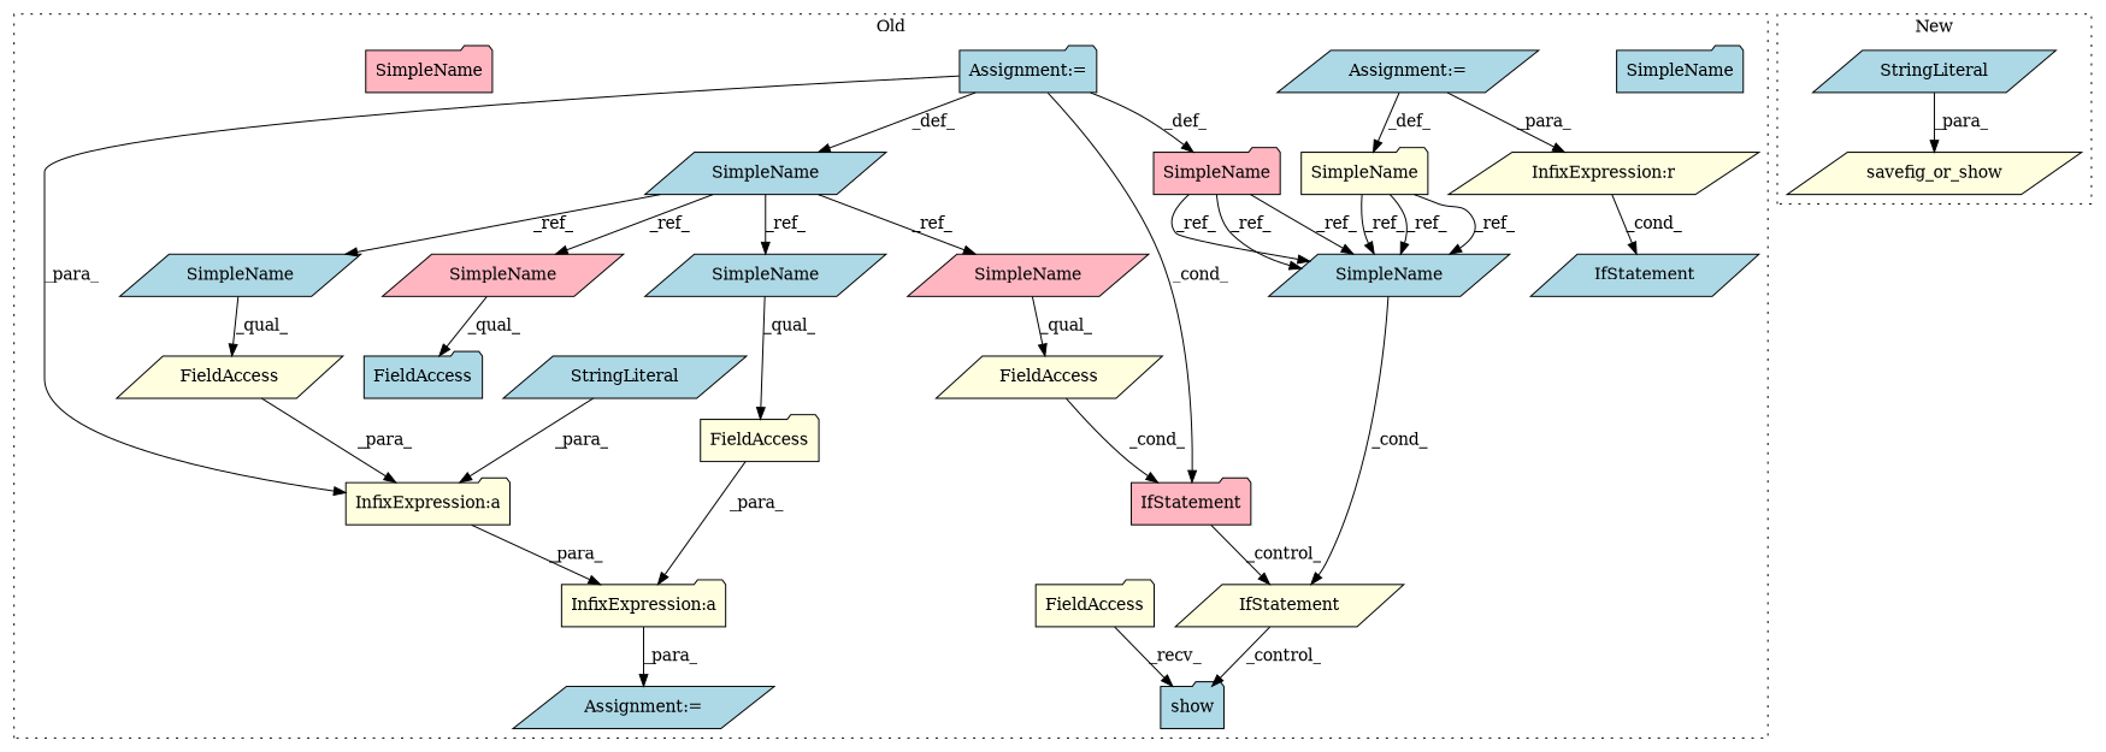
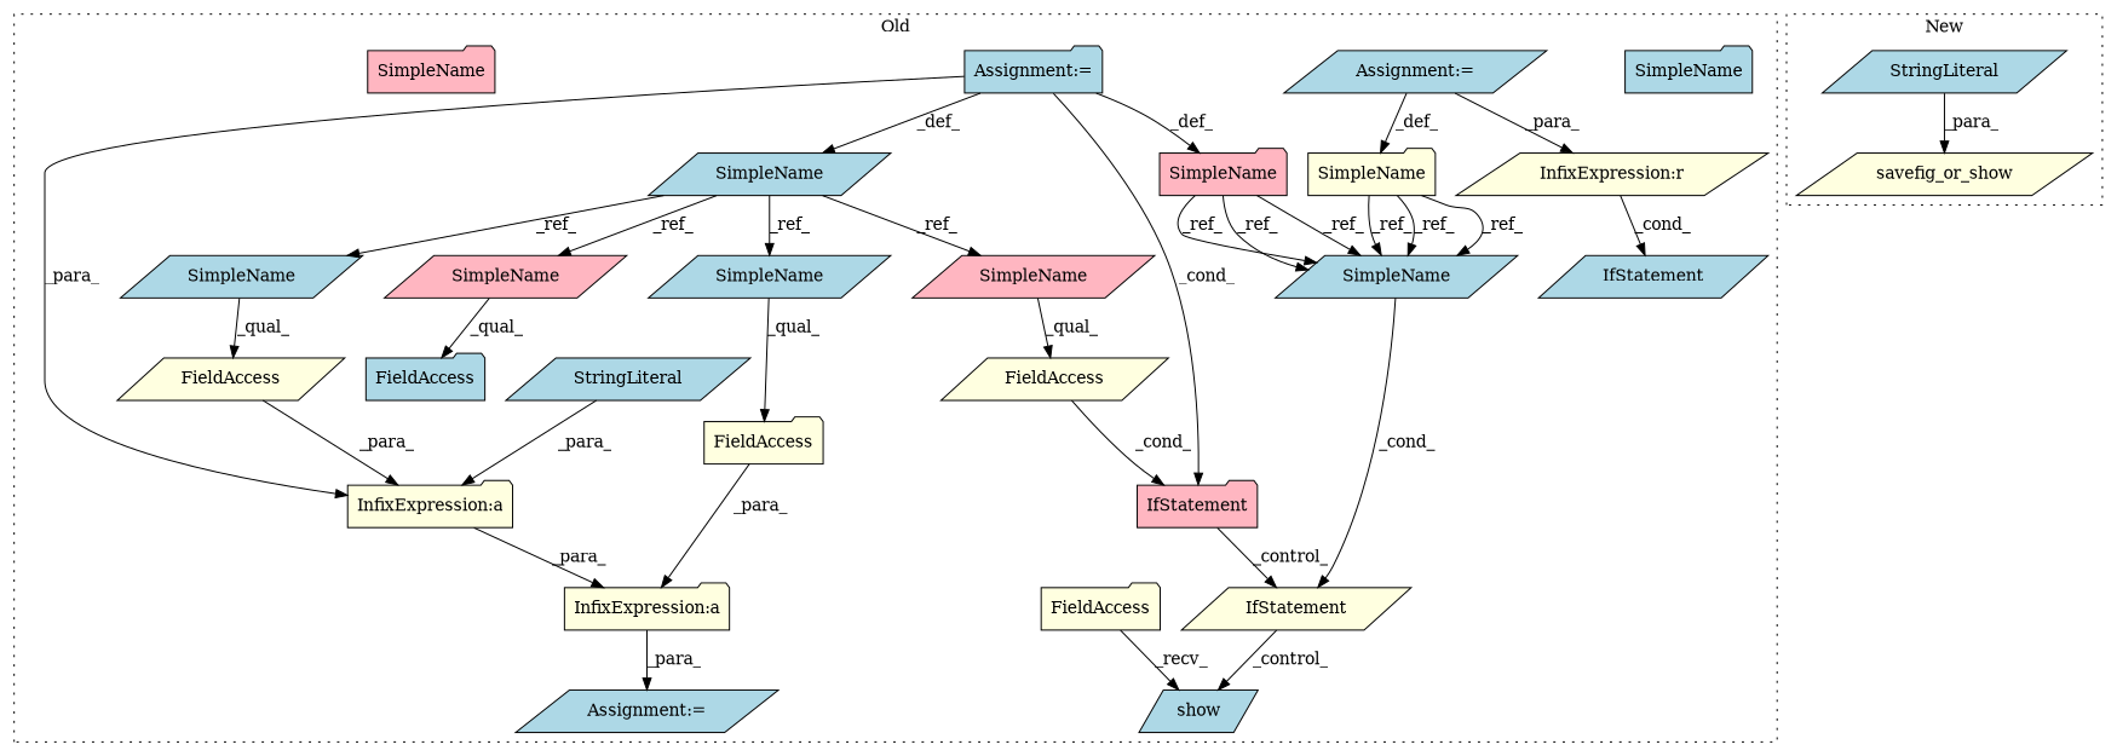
  digraph {
    node [a=42 l=4 s=2448 shape=parallelogram style=filled fillcolor=lightblue]
    n1 [a=25 l="4,2" label=IfStatement s="2444,2452" fillcolor=lightyellow]
-   n2 [a=32 l=6 label=show s=2487 shape=folder]
+   n2 [a=32 l=6 label=show s=2487]
    n3 [a=22 l=6 label=FieldAccess s=2462 shape=folder fillcolor=lightyellow]
    n4 [label=SimpleName s=2332 shape=folder fillcolor=lightpink]
    n5 [label=SimpleName shape=folder]
    n6 [label=SimpleName s=2332 shape=folder fillcolor=lightyellow]
    n7 [a=7 label="Assignment:=" s=1786]
    n8 [a=25 l=3 label=IfStatement s=2352]
    n9 [a=27 label="InfixExpression:r" s=2343 fillcolor=lightyellow]
    n10 [a=22 l=13 label=FieldAccess s=2386 fillcolor=lightyellow]
    n11 [label=SimpleName s=1772]
    n12 [a=22 l=12 label=FieldAccess s=2083 fillcolor=lightyellow]
    n13 [a=27 l=3 label="InfixExpression:a" s=2095 shape=folder fillcolor=lightyellow]
    n14 [a=22 l=15 label=FieldAccess s=2127 shape=folder fillcolor=lightyellow]
    n15 [a=22 l=12 label=FieldAccess s=2268 shape=folder]
    n16 [a=25 l="4,2" label=IfStatement s="2382,2399" shape=folder fillcolor=lightpink]
    n17 [a=45 l=25 label=StringLiteral s=2098]
    n18 [a=27 l=3 label="InfixExpression:a" s=2124 shape=folder fillcolor=lightyellow]
    n19 [a=7 label="Assignment:=" s=1772 shape=folder]
    n20 [a=7 l=1 label="Assignment:=" s=2080]
    n21 [label=SimpleName shape=folder fillcolor=lightpink]
    n22 [label=SimpleName]
    n23 [label=SimpleName s=2127]
    n24 [label=SimpleName s=2268 fillcolor=lightpink]
    n25 [label=SimpleName s=2083]
    n26 [label=SimpleName s=2386 fillcolor=lightpink]
    n27 [a=32 l="16,1" label=savefig_or_show s="1946,1984" fillcolor=lightyellow]
    n28 [a=45 l=22 label=StringLiteral s=1962]
    subgraph cluster_1 {
      label=Old
      style=dotted
      n1
      n2
      n3
      n4
      n5
      n6
      n7
      n8
      n9
      n10
      n11
      n12
      n13
      n14
      n15
      n16
      n17
      n18
      n19
      n20
      n21
      n22
      n23
      n24
      n25
      n26
    }
    subgraph cluster_2 {
      label=New
      style=dotted
      n27
      n28
    }
    n1 -> n2 [label=_control_]
    n3 -> n2 [label=_recv_]
    n4 -> n22 [label=_ref_]
    n4 -> n22 [label=_ref_]
    n4 -> n22 [label=_ref_]
    n6 -> n22 [label=_ref_]
    n6 -> n22 [label=_ref_]
    n6 -> n22 [label=_ref_]
    n7 -> n6 [label=_def_]
    n7 -> n9 [label=_para_]
    n9 -> n8 [label=_cond_]
    n10 -> n16 [label=_cond_]
    n11 -> n23 [label=_ref_]
    n11 -> n24 [label=_ref_]
    n11 -> n25 [label=_ref_]
    n11 -> n26 [label=_ref_]
    n12 -> n13 [label=_para_]
    n13 -> n18 [label=_para_]
    n14 -> n18 [label=_para_]
    n16 -> n1 [label=_control_]
    n17 -> n13 [label=_para_]
    n18 -> n20 [label=_para_]
    n19 -> n4 [label=_def_]
    n19 -> n11 [label=_def_]
    n19 -> n13 [label=_para_]
    n19 -> n16 [label=_cond_]
    n22 -> n1 [label=_cond_]
    n23 -> n14 [label=_qual_]
    n24 -> n15 [label=_qual_]
    n25 -> n12 [label=_qual_]
    n26 -> n10 [label=_qual_]
    n28 -> n27 [label=_para_]
  }
